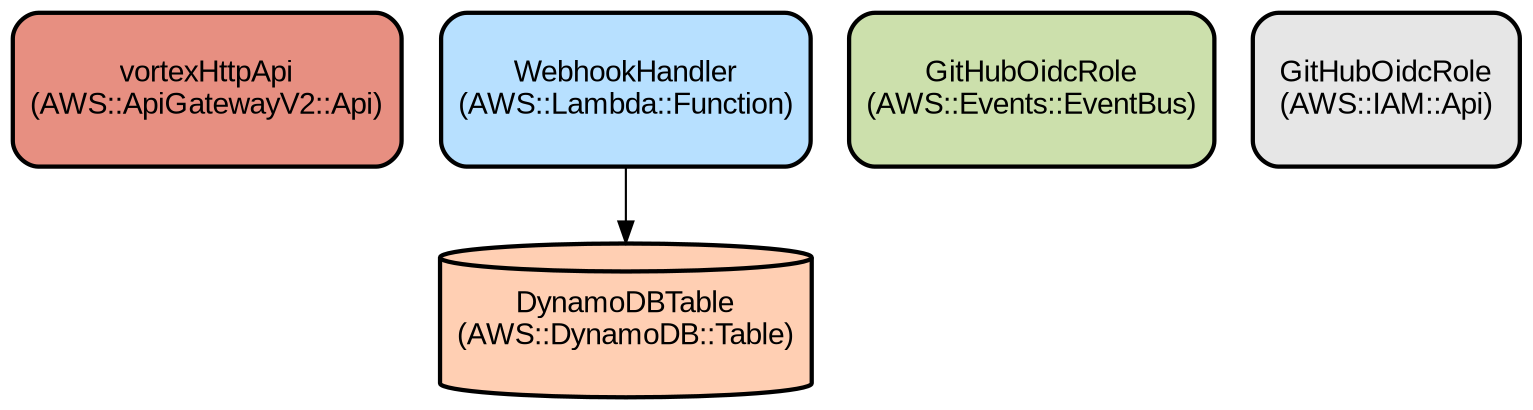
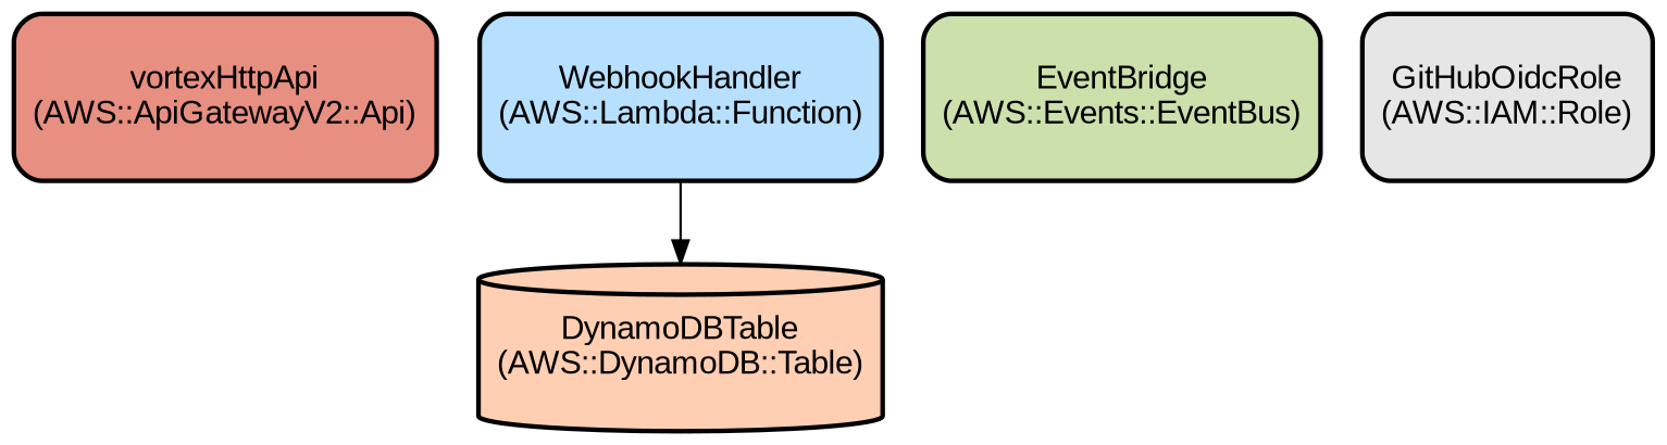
  digraph {
    node [color=black fontname=Arial shape=rectangle style="filled,bold,rounded"]
    n1 [fillcolor="#E78F81" height=1 label="vortexHttpApi\n(AWS::ApiGatewayV2::Api)"]
    n2 [fillcolor="#B7E0FF" height=1 label="WebhookHandler\n(AWS::Lambda::Function)"]
    n3 [fillcolor="#FFCFB3" height=1 label="DynamoDBTable\n(AWS::DynamoDB::Table)" shape=cylinder]
-   n4 [fillcolor="#CCE0AC" height=1 label="GitHubOidcRole\n(AWS::Events::EventBus)"]
-   n5 [fillcolor="#E6E6E6" height=1 label="GitHubOidcRole\n(AWS::IAM::Api)"]
+   n4 [fillcolor="#CCE0AC" height=1 label="EventBridge\n(AWS::Events::EventBus)"]
+   n5 [fillcolor="#E6E6E6" height=1 label="GitHubOidcRole\n(AWS::IAM::Role)"]
    n2 -> n3
  }
